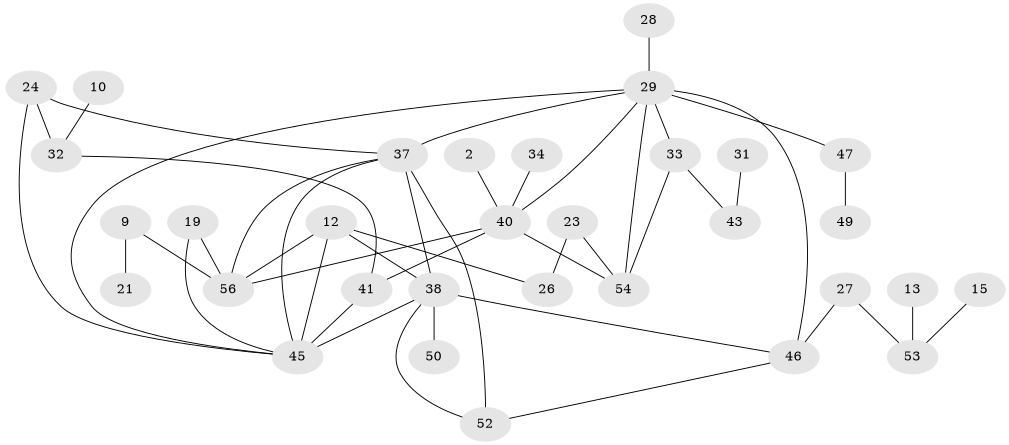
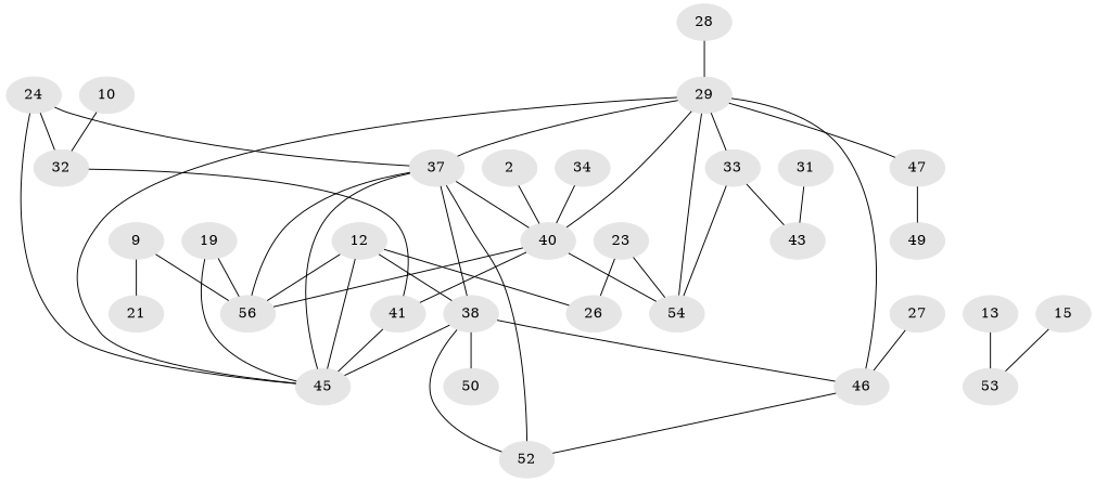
  graph {
    node [color=gray90 style=filled]
    edge [weight=1.0]
    2
    40
    56
    54
    41
    9
    21
    10
    32
    12
    26
    38
    45
    46
    52
    50
    13
    53
    15
    19
    23
    24
    37
    27
    28
    29
    33
    47
    43
    49
    34
    n32 [label=31]
    2 -- 40
    40 -- 56 [weight=2.0]
    40 -- 54
    40 -- 41
    41 -- 45
    9 -- 56
    9 -- 21
    10 -- 32
    32 -- 41
    12 -- 56
    12 -- 26
    12 -- 38
    12 -- 45
    38 -- 45 [weight=2.0]
    38 -- 46
    38 -- 52
    38 -- 50
    46 -- 52
    13 -- 53
    15 -- 53
    19 -- 56
    19 -- 45
    23 -- 54
    23 -- 26
    24 -- 32
    24 -- 45
    24 -- 37
+   37 -- 40
    37 -- 56
    37 -- 38
    37 -- 45
    37 -- 52
    27 -- 46
-   27 -- 53
    28 -- 29
    29 -- 40
    29 -- 54 [weight=2.0]
    29 -- 45
    29 -- 46 [weight=2.0]
    29 -- 37
    29 -- 33
    29 -- 47 [weight=2.0]
    33 -- 54
    33 -- 43
    47 -- 49
    34 -- 40
    n32 -- 43
  }
